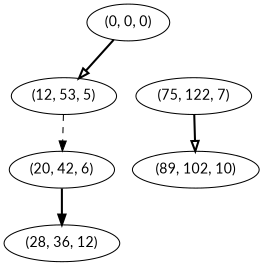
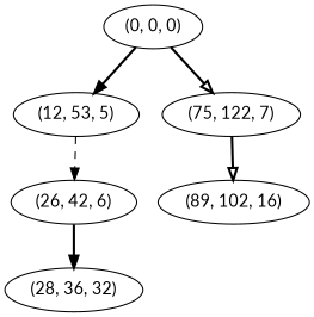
  digraph {
    fontname=Lato
    node [fontname=Lato]
    edge [arrowhead=onormal fontname=Lato style=bold]
    "(0, 0, 0)"
    "(12, 53, 5)"
    "(75, 122, 7)"
-   "(20, 42, 6)"
-   "(89, 102, 10)"
-   "(28, 36, 12)"
-   "(0, 0, 0)" -> "(12, 53, 5)"
+   "(20, 42, 6)" [label="(26, 42, 6)"]
+   "(89, 102, 10)" [label="(89, 102, 16)"]
+   "(28, 36, 12)" [label="(28, 36, 32)"]
+   "(0, 0, 0)" -> "(12, 53, 5)" [arrowhead=normal]
+   "(0, 0, 0)" -> "(75, 122, 7)"
    "(12, 53, 5)" -> "(20, 42, 6)" [arrowhead=normal style=dashed]
    "(75, 122, 7)" -> "(89, 102, 10)"
    "(20, 42, 6)" -> "(28, 36, 12)" [arrowhead=normal]
  }
